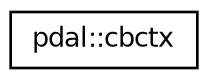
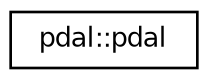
  digraph {
    rankdir=LR
-   n1 [color=black fillcolor=white fontname=Helvetica fontsize=10 height=0.2 label="pdal::cbctx" shape=record style=filled width=0.4]
+   n1 [color=black fillcolor=white fontname=Helvetica fontsize=10 height=0.2 label="pdal::pdal" shape=record style=filled width=0.4]
  }
